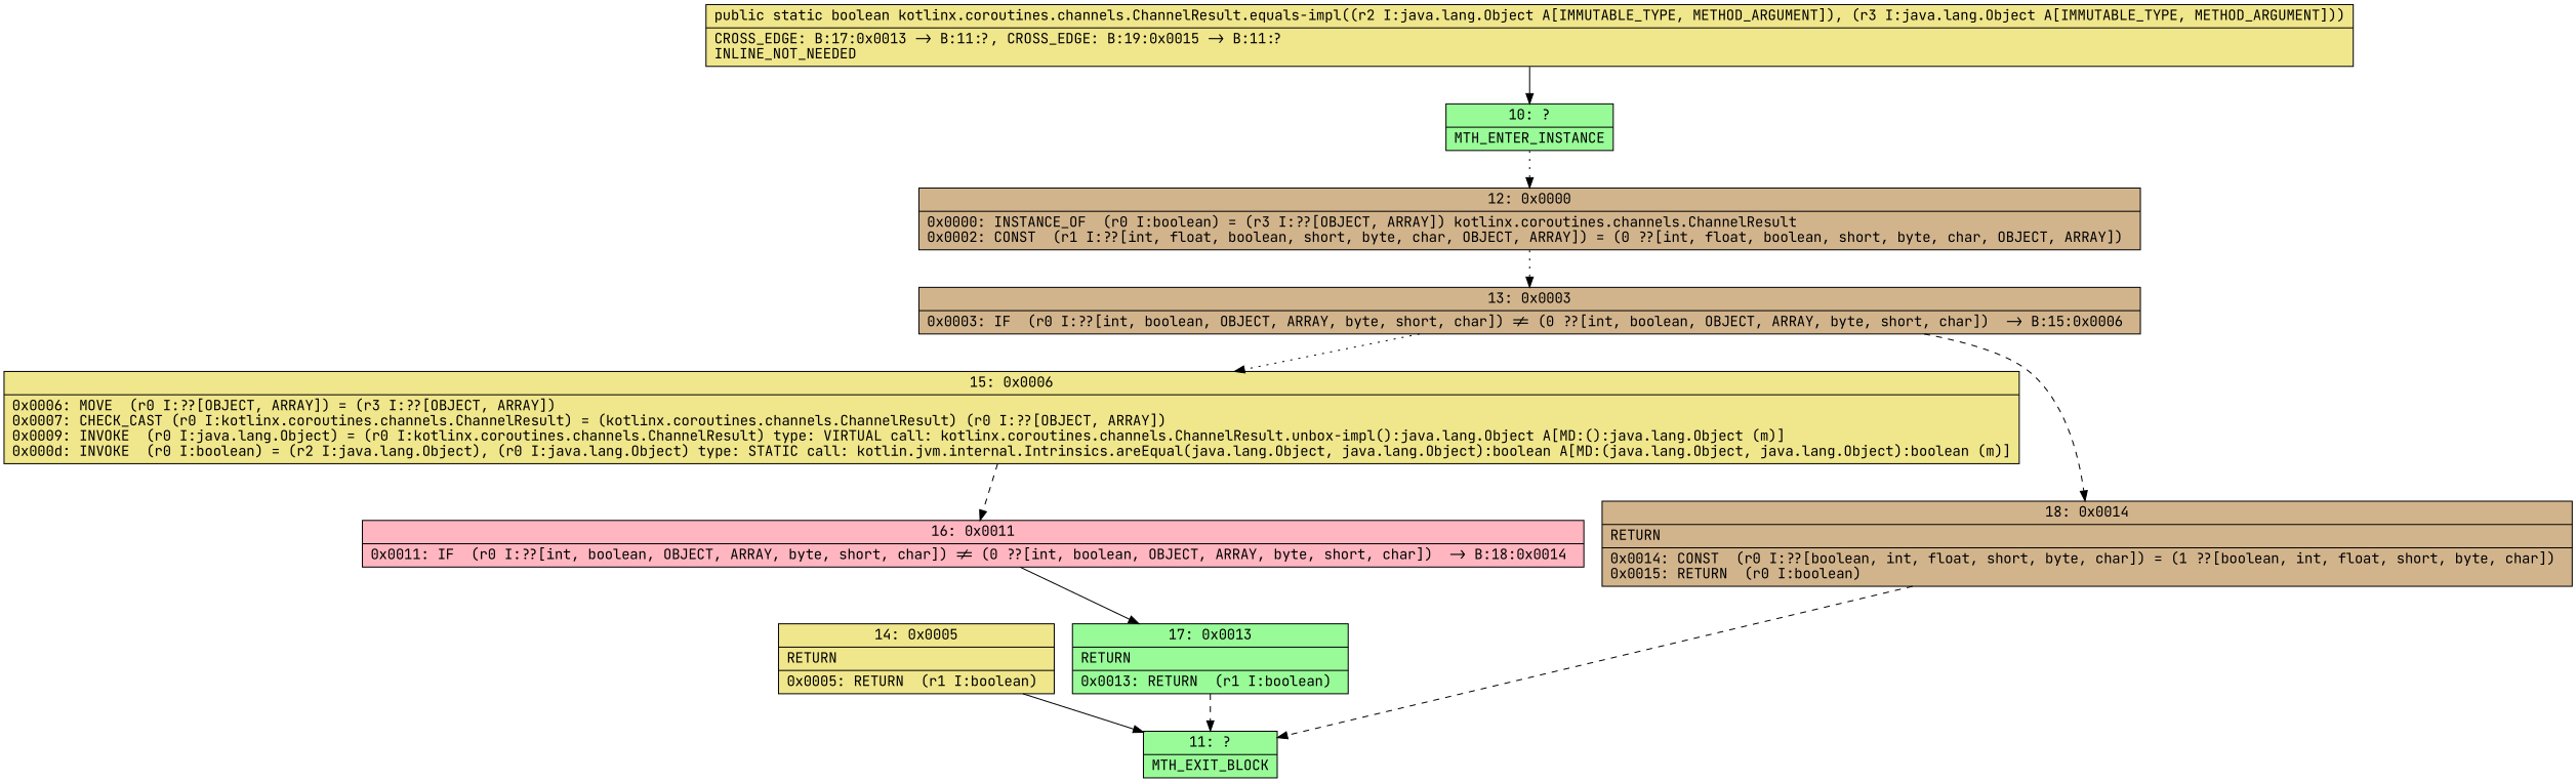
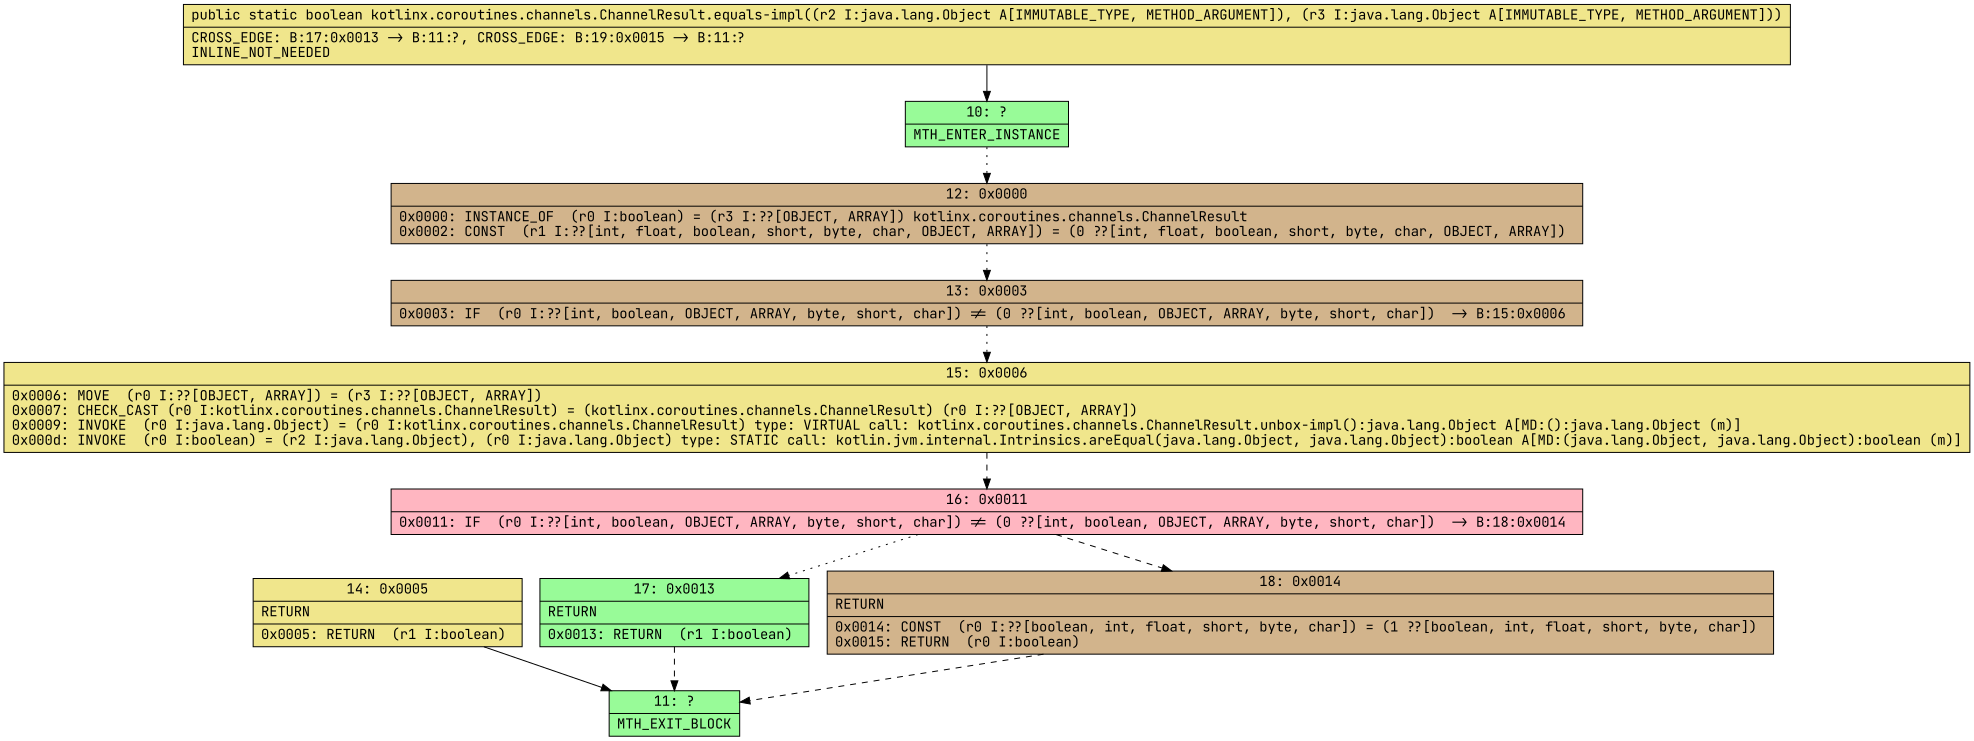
  digraph {
    fontname="JetBrains Mono"
    node [fillcolor=palegreen fontname="JetBrains Mono" shape=record style=filled]
    edge [fontname="JetBrains Mono" style=dashed]
    n1 [label="{10\:\ ?|MTH_ENTER_INSTANCE\l}"]
    n2 [fillcolor=tan label="{12\:\ 0x0000|0x0000: INSTANCE_OF  (r0 I:boolean) = (r3 I:??[OBJECT, ARRAY]) kotlinx.coroutines.channels.ChannelResult \l0x0002: CONST  (r1 I:??[int, float, boolean, short, byte, char, OBJECT, ARRAY]) = (0 ??[int, float, boolean, short, byte, char, OBJECT, ARRAY]) \l}"]
    n3 [fillcolor=tan label="{13\:\ 0x0003|0x0003: IF  (r0 I:??[int, boolean, OBJECT, ARRAY, byte, short, char]) != (0 ??[int, boolean, OBJECT, ARRAY, byte, short, char])  \-\> B:15:0x0006 \l}"]
    n4 [fillcolor=khaki label="{15\:\ 0x0006|0x0006: MOVE  (r0 I:??[OBJECT, ARRAY]) = (r3 I:??[OBJECT, ARRAY]) \l0x0007: CHECK_CAST (r0 I:kotlinx.coroutines.channels.ChannelResult) = (kotlinx.coroutines.channels.ChannelResult) (r0 I:??[OBJECT, ARRAY]) \l0x0009: INVOKE  (r0 I:java.lang.Object) = (r0 I:kotlinx.coroutines.channels.ChannelResult) type: VIRTUAL call: kotlinx.coroutines.channels.ChannelResult.unbox\-impl():java.lang.Object A[MD:():java.lang.Object (m)]\l0x000d: INVOKE  (r0 I:boolean) = (r2 I:java.lang.Object), (r0 I:java.lang.Object) type: STATIC call: kotlin.jvm.internal.Intrinsics.areEqual(java.lang.Object, java.lang.Object):boolean A[MD:(java.lang.Object, java.lang.Object):boolean (m)]\l}"]
    n5 [fillcolor=khaki label="{14\:\ 0x0005|RETURN\l|0x0005: RETURN  (r1 I:boolean) \l}"]
    n6 [label="{11\:\ ?|MTH_EXIT_BLOCK\l}"]
    n7 [fillcolor=lightpink label="{16\:\ 0x0011|0x0011: IF  (r0 I:??[int, boolean, OBJECT, ARRAY, byte, short, char]) != (0 ??[int, boolean, OBJECT, ARRAY, byte, short, char])  \-\> B:18:0x0014 \l}"]
    n8 [label="{17\:\ 0x0013|RETURN\l|0x0013: RETURN  (r1 I:boolean) \l}"]
    n9 [fillcolor=tan label="{18\:\ 0x0014|RETURN\l|0x0014: CONST  (r0 I:??[boolean, int, float, short, byte, char]) = (1 ??[boolean, int, float, short, byte, char]) \l0x0015: RETURN  (r0 I:boolean) \l}"]
    n10 [fillcolor=khaki label="{public static boolean kotlinx.coroutines.channels.ChannelResult.equals\-impl((r2 I:java.lang.Object A[IMMUTABLE_TYPE, METHOD_ARGUMENT]), (r3 I:java.lang.Object A[IMMUTABLE_TYPE, METHOD_ARGUMENT]))  | CROSS_EDGE: B:17:0x0013 \-\> B:11:?, CROSS_EDGE: B:19:0x0015 \-\> B:11:?\lINLINE_NOT_NEEDED\l}"]
    n1 -> n2 [style=dotted]
    n2 -> n3 [style=dotted]
    n3 -> n4 [style=dotted]
    n4 -> n7
    n5 -> n6 [style=solid]
-   n7 -> n8 [style=solid]
-   n3 -> n9
+   n7 -> n8 [style=dotted]
+   n7 -> n9
    n8 -> n6
    n9 -> n6
    n10 -> n1 [style=solid]
  }
